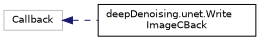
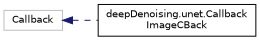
  digraph {
    rankdir=LR
    node [fillcolor=white fontname=Helvetica fontsize=10 shape=record style=filled]
    n1 [color=grey75 height=0.2 label=Callback width=0.4]
-   n2 [color=black height=0.2 label="deepDenoising.unet.Write\lImageCBack" width=0.4]
+   n2 [color=black height=0.2 label="deepDenoising.unet.Callback\lImageCBack" width=0.4]
    n1 -> n2 [color=midnightblue dir=back fontname=Helvetica fontsize=10 labelfontname=Helvetica labelfontsize=10 style=dashed]
  }
